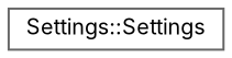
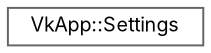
  digraph {
    rankdir=TB
    fontname=Inter
-   n1 [color=grey40 fillcolor=white fontname=Inter fontsize=10 height=0.2 label="Settings::Settings" shape=box style=filled width=0.4]
+   n1 [color=grey40 fillcolor=white fontname=Inter fontsize=10 height=0.2 label="VkApp::Settings" shape=box style=filled width=0.4]
  }
